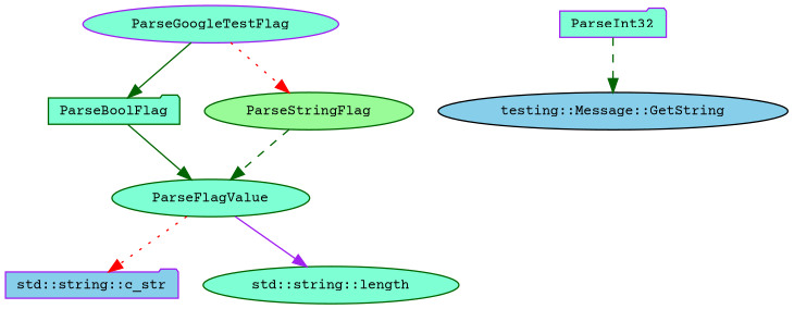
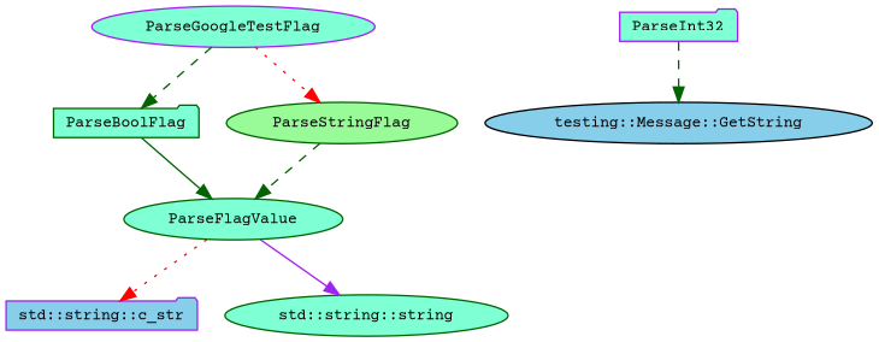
  digraph {
    fontname="Courier Prime"
    rankdir=TB
    node [color=darkgreen fillcolor=aquamarine fontname="Courier Prime" fontsize=10 shape=ellipse style=filled]
    edge [color=darkgreen fontname="Courier Prime" fontsize=10 labelfontname=Helvetica labelfontsize=10 style=solid]
    n1 [color=purple fontcolor=black height=0.2 label=ParseGoogleTestFlag width=0.4]
    n2 [height=0.2 label=ParseBoolFlag shape=folder width=0.4]
    n3 [fillcolor=palegreen height=0.2 label=ParseStringFlag width=0.4]
    n4 [height=0.2 label=ParseFlagValue width=0.4]
    n5 [color=purple fillcolor=skyblue height=0.2 label="std::string::c_str" shape=folder width=0.4]
-   n6 [height=0.2 label="std::string::length" width=0.4]
+   n6 [height=0.2 label="std::string::string" width=0.4]
    n7 [color=purple height=0.2 label=ParseInt32 shape=folder width=0.4]
    n8 [color=black fillcolor=skyblue height=0.2 label="testing::Message::GetString" width=0.4]
-   n1 -> n2
+   n1 -> n2 [style=dashed]
    n1 -> n3 [color=red style=dotted]
    n2 -> n4
    n3 -> n4 [style=dashed]
    n4 -> n5 [color=red style=dotted]
    n4 -> n6 [color=purple]
    n7 -> n8 [style=dashed]
  }
